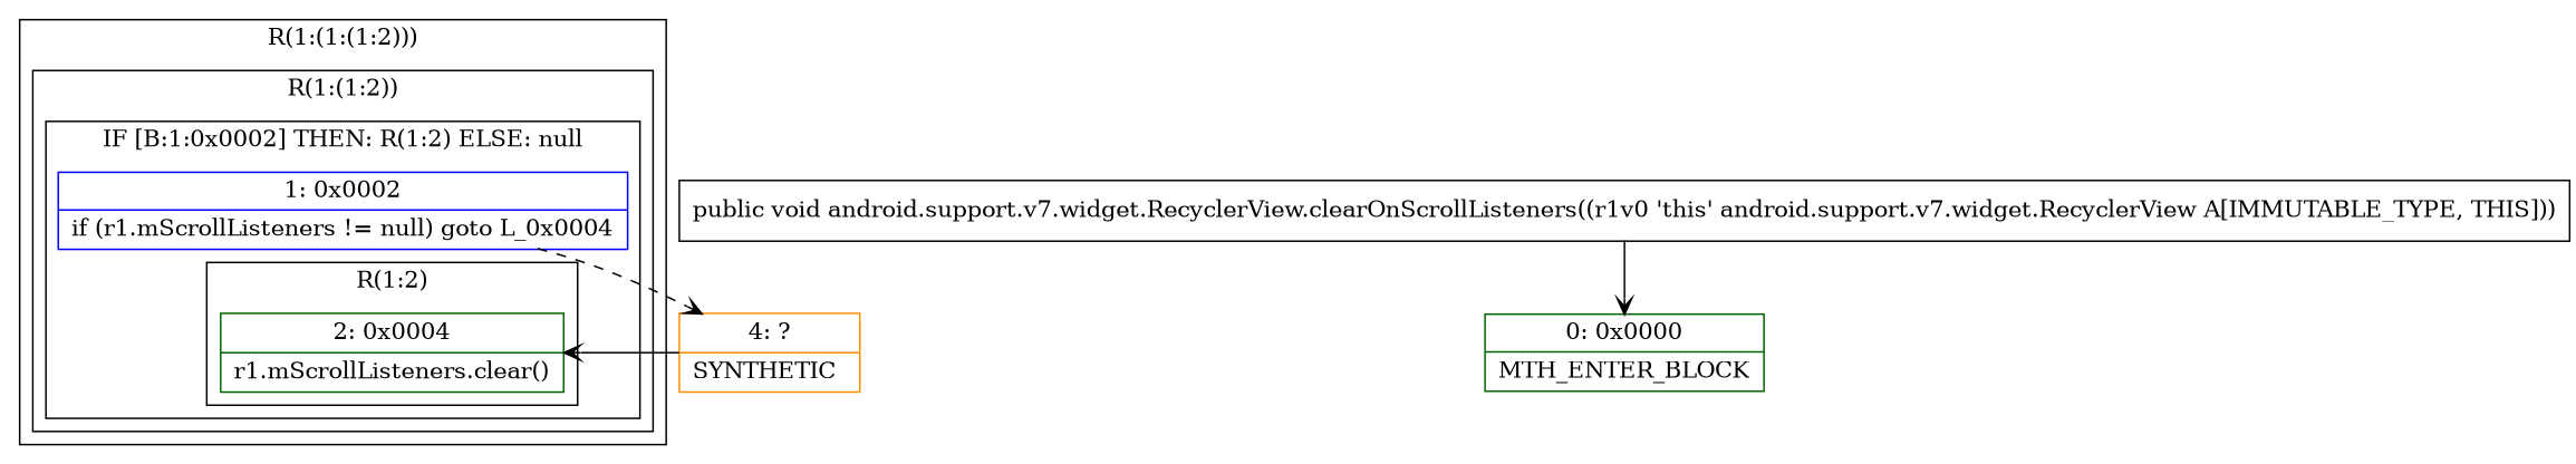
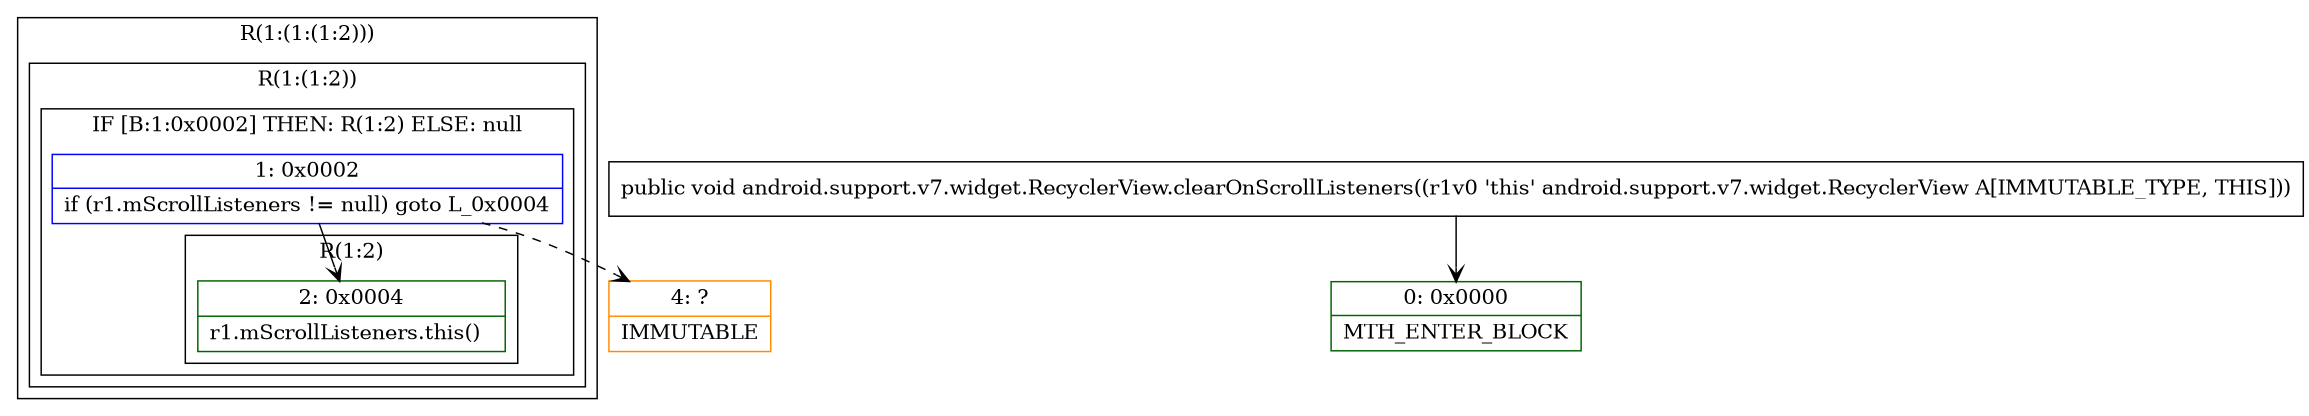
  digraph {
    node [color=darkgreen shape=record]
    edge [arrowhead=vee]
-   n1 [label="{2\:\ 0x0004|r1.mScrollListeners.clear()\l}"]
+   n1 [label="{2\:\ 0x0004|r1.mScrollListeners.this()\l}"]
    n2 [color=blue label="{1\:\ 0x0002|if (r1.mScrollListeners != null) goto L_0x0004\l}"]
-   n3 [color=darkorange label="{4\:\ ?|SYNTHETIC\l}"]
+   n3 [color=darkorange label="{4\:\ ?|IMMUTABLE\l}"]
    n4 [label="{0\:\ 0x0000|MTH_ENTER_BLOCK\l}"]
    n5 [color=black label="{public void android.support.v7.widget.RecyclerView.clearOnScrollListeners((r1v0 'this' android.support.v7.widget.RecyclerView A[IMMUTABLE_TYPE, THIS])) }"]
    subgraph cluster_1 {
      label="R(1:(1:(1:2)))"
      subgraph cluster_2 {
        label="R(1:(1:2))"
        subgraph cluster_3 {
          label="IF [B:1:0x0002] THEN: R(1:2) ELSE: null"
          n2
          subgraph cluster_4 {
            label="R(1:2)"
            n1
          }
        }
      }
    }
-   n3 -> n1
+   n2 -> n1
    n2 -> n3 [style=dashed]
    n5 -> n4
  }
